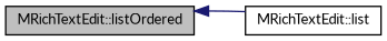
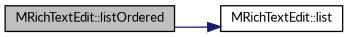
  digraph {
    rankdir=LR
    fontname=Lato
    node [color=black fontname=Lato fontsize=10 shape=record style=filled]
    n1 [fillcolor=grey75 fontcolor=black height=0.2 label="MRichTextEdit::listOrdered" width=0.4]
    n2 [fillcolor=white height=0.2 label="MRichTextEdit::list" width=0.4]
-   n2 -> n1 [color=midnightblue fontname=Lato fontsize=10 labelfontname=Helvetica labelfontsize=10 style=solid]
+   n1 -> n2 [color=midnightblue fontname=Lato fontsize=10 labelfontname=Helvetica labelfontsize=10 style=solid]
  }
